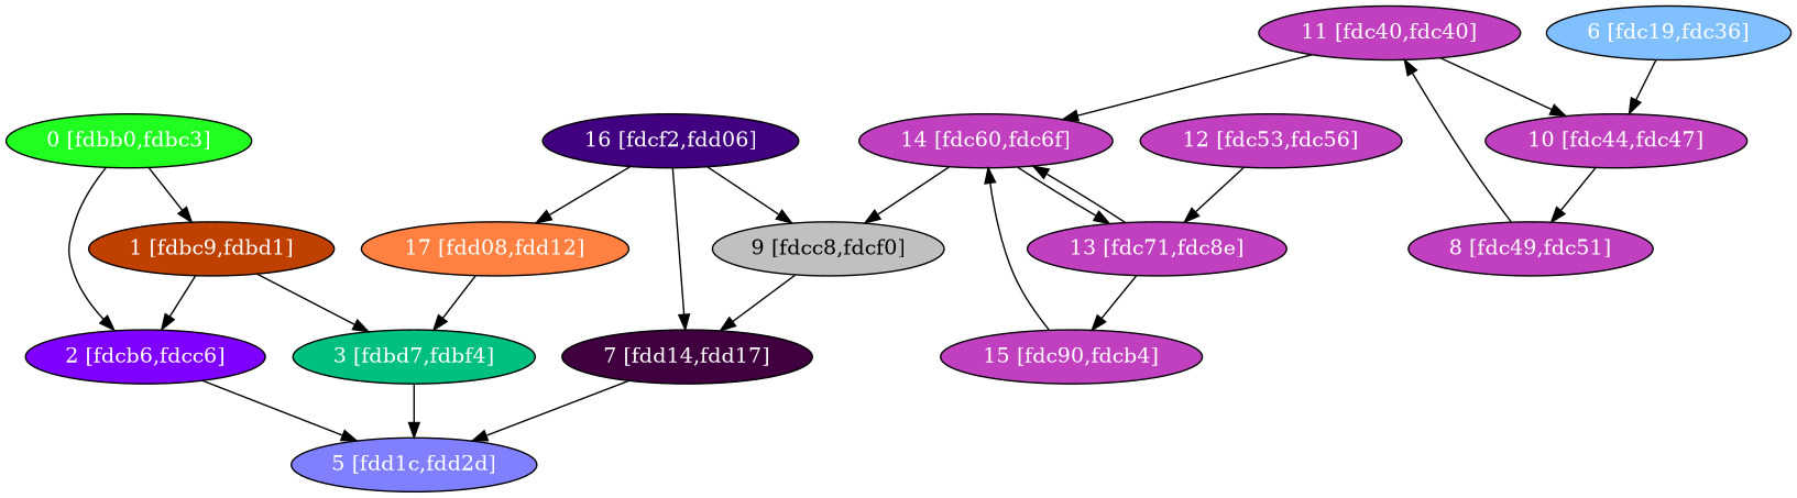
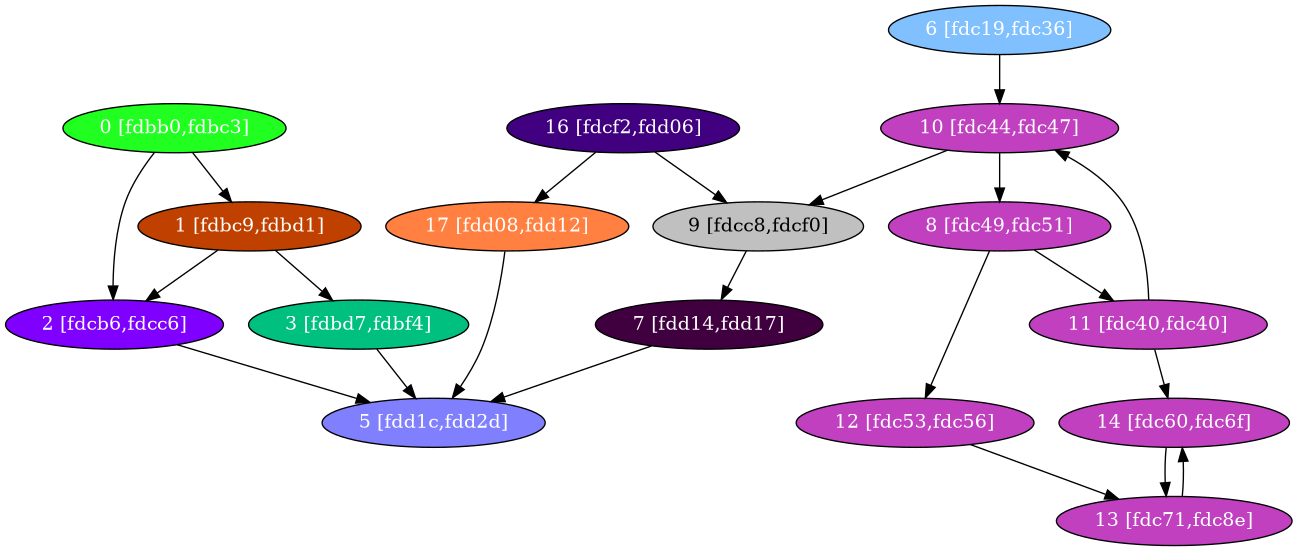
  digraph {
    fontname="DejaVu Serif"
    node [fillcolor="#C040C0" fontcolor="#ffffff" fontname="DejaVu Serif" shape=oval style=filled]
    edge [fontname="DejaVu Serif"]
    n1 [fillcolor="#20FF20" label="0 [fdbb0,fdbc3]"]
    n2 [fillcolor="#C04000" label="1 [fdbc9,fdbd1]"]
    n3 [fillcolor="#8000FF" label="2 [fdcb6,fdcc6]"]
    n4 [fillcolor="#00C080" label="3 [fdbd7,fdbf4]"]
    n5 [fillcolor="#8080FF" label="5 [fdd1c,fdd2d]"]
    n6 [fillcolor="#80C0FF" label="6 [fdc19,fdc36]"]
    n7 [label="10 [fdc44,fdc47]"]
    n8 [fillcolor="#400040" label="7 [fdd14,fdd17]"]
    n9 [label="8 [fdc49,fdc51]"]
    n10 [fillcolor="#C0C0C0" fontcolor="#000000" label="9 [fdcc8,fdcf0]"]
    n11 [label="11 [fdc40,fdc40]"]
    n12 [label="12 [fdc53,fdc56]"]
    n13 [label="14 [fdc60,fdc6f]"]
    n14 [label="13 [fdc71,fdc8e]"]
    n15 [fillcolor="#400080" label="16 [fdcf2,fdd06]"]
    n16 [fillcolor="#FF8040" label="17 [fdd08,fdd12]"]
-   n17 [label="15 [fdc90,fdcb4]"]
    n1 -> n2
    n1 -> n3
    n2 -> n3
    n2 -> n4
    n3 -> n5
    n4 -> n5
    n6 -> n7
    n7 -> n9
-   n13 -> n10
+   n7 -> n10
    n8 -> n5
    n9 -> n11
+   n9 -> n12
    n10 -> n8
    n11 -> n7
    n11 -> n13
    n12 -> n14
    n13 -> n14
    n14 -> n13
-   n14 -> n17
-   n15 -> n8
    n15 -> n10
    n15 -> n16
-   n16 -> n4
-   n17 -> n13
+   n16 -> n5
  }
